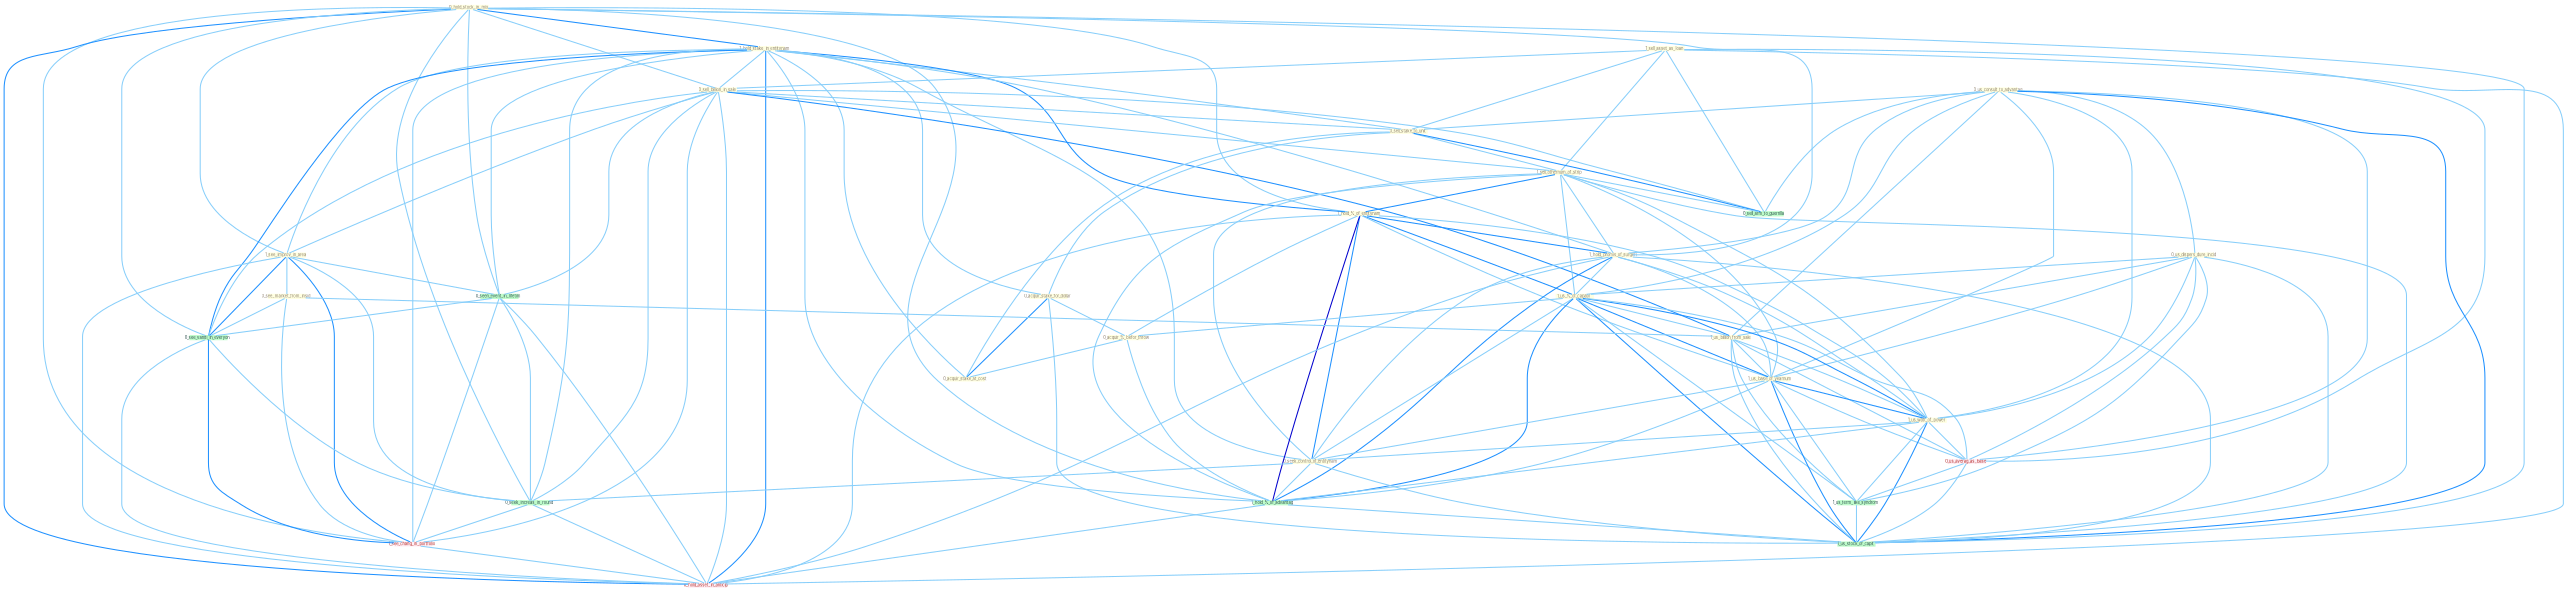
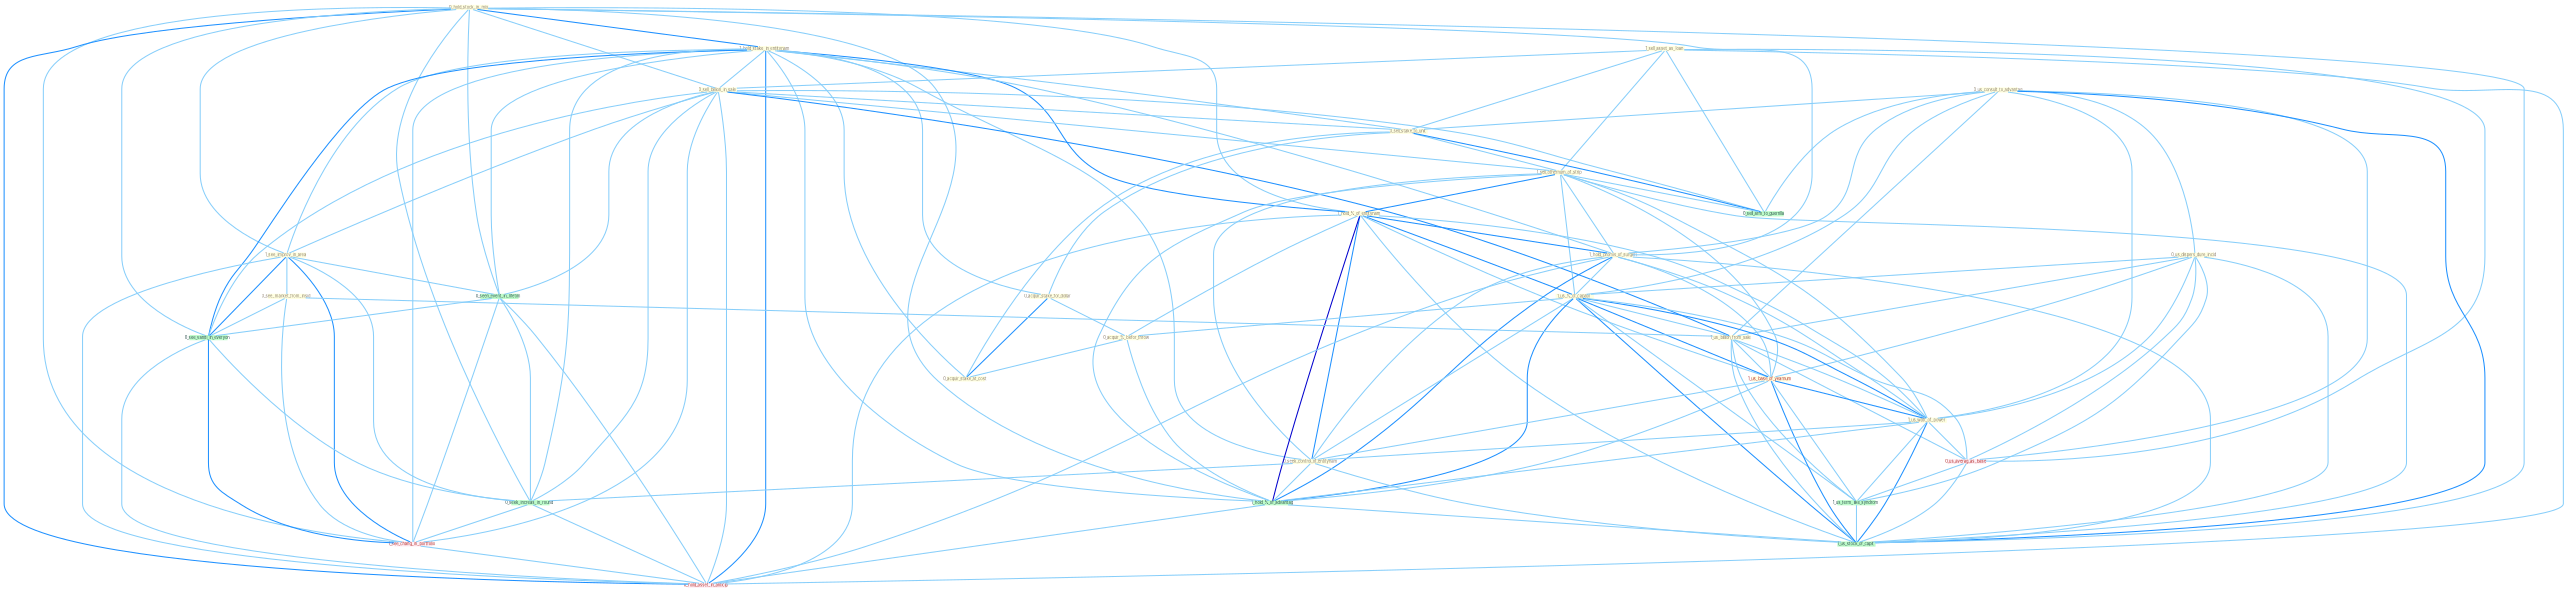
  graph {
    fontname=Inter
    node [color="#ffffe0" fixedsize=true fontcolor="#8b7d6b" fontname=Inter fontsize=4 shape=polygon style=filled]
    edge [color="#87cefa" fontname=Inter w=1]
    "0_hold_stock_in_mix " [height=.06 width=.5]
    "1_hold_stake_in_entitynam " [height=.06 width=.5]
    "1_sell_asset_as_loan " [height=.06 width=.5]
    "0_sell_billion_in_sale " [height=.06 width=.5]
    "0_us_consult_to_advantag " [height=.06 width=.5]
    "0_sell_stake_to_unit " [height=.06 width=.5]
    "1_see_improv_in_area " [height=.06 width=.5]
    "1_sell_othernum_of_strip " [height=.06 width=.5]
    "1_hold_%_of_entitynam " [height=.06 width=.5]
    "0_us_dispers_dure_incid " [height=.06 width=.5]
    "1_hold_promis_of_surgeri " [height=.06 width=.5]
    "0_acquir_stake_for_dollar " [height=.06 width=.5]
    "1_us_%_of_capabl " [height=.06 width=.5]
    "0_acquir_%_befor_throw " [height=.06 width=.5]
    "0_see_market_from_insid " [height=.06 width=.5]
    "1_us_billion_from_sale " [height=.06 width=.5]
-   "1_us_base_of_yearnum " [height=.06 width=.5]
+   "1_us_base_of_yearnum " [fontcolor="#b22222" height=.06 width=.5]
    "1_us_watt_of_power " [height=.06 width=.5]
    "0_seek_control_of_entitynam " [height=.06 width=.5]
    "0_acquir_stake_at_cost " [height=.06 width=.5]
    "0_us_averag_as_base " [color="#fff0f5" fontcolor="#b22222" height=.06 width=.5]
    "1_see_chang_in_portfolio " [color="#fff0f5" fontcolor="#b22222" height=.06 width=.5]
    "0_hold_asset_in_anticip " [color="#fff0f5" fontcolor="#b22222" height=.06 width=.5]
    "0_seen_event_in_lifetim " [color="#BDFCC9" fontcolor="#2f4f4f" height=.06 width=.5]
    n25 [color="#BDFCC9" fontcolor="#2f4f4f" height=.06 label="1_hold_%_of_advantag" width=.5]
    "0_see_vaniti_in_everyon " [color="#BDFCC9" fontcolor="#2f4f4f" height=.06 width=.5]
    "0_seek_increas_in_round " [color="#BDFCC9" fontcolor="#2f4f4f" height=.06 width=.5]
    "1_us_stock_of_capit " [color="#BDFCC9" fontcolor="#2f4f4f" height=.06 width=.5]
    "0_sell_arm_to_guerrilla " [color="#BDFCC9" fontcolor="#2f4f4f" height=.06 width=.5]
    "1_us_term_like_syndrom " [color="#BDFCC9" fontcolor="#2f4f4f" height=.06 width=.5]
    subgraph sub_1 {
      "0_hold_stock_in_mix "
      "1_hold_stake_in_entitynam "
      "1_sell_asset_as_loan "
      "0_sell_billion_in_sale "
      "0_us_consult_to_advantag "
      "0_sell_stake_to_unit "
      "1_see_improv_in_area "
      "1_sell_othernum_of_strip "
      "1_hold_%_of_entitynam "
      "0_us_dispers_dure_incid "
      "1_hold_promis_of_surgeri "
      "0_acquir_stake_for_dollar "
      "1_us_%_of_capabl "
      "0_acquir_%_befor_throw "
      "0_see_market_from_insid "
      "1_us_billion_from_sale "
      "1_us_base_of_yearnum "
      "1_us_watt_of_power "
      "0_seek_control_of_entitynam "
      "0_acquir_stake_at_cost "
    }
    subgraph sub_2 {
      "0_us_averag_as_base "
      "1_see_chang_in_portfolio "
      "0_hold_asset_in_anticip "
    }
    "0_hold_stock_in_mix " -- "1_hold_stake_in_entitynam " [color="#1e90ff" w=2]
    "0_hold_stock_in_mix " -- "0_sell_billion_in_sale "
    "0_hold_stock_in_mix " -- "1_see_improv_in_area "
    "0_hold_stock_in_mix " -- "1_hold_%_of_entitynam "
    "0_hold_stock_in_mix " -- "1_hold_promis_of_surgeri "
    "0_hold_stock_in_mix " -- "1_see_chang_in_portfolio "
    "0_hold_stock_in_mix " -- "0_hold_asset_in_anticip " [color="#1e90ff" w=2]
    "0_hold_stock_in_mix " -- "0_seen_event_in_lifetim "
    "0_hold_stock_in_mix " -- n25
    "0_hold_stock_in_mix " -- "0_see_vaniti_in_everyon "
    "0_hold_stock_in_mix " -- "0_seek_increas_in_round "
    "0_hold_stock_in_mix " -- "1_us_stock_of_capit "
    "1_hold_stake_in_entitynam " -- "0_sell_billion_in_sale "
    "1_hold_stake_in_entitynam " -- "0_sell_stake_to_unit "
    "1_hold_stake_in_entitynam " -- "1_see_improv_in_area "
    "1_hold_stake_in_entitynam " -- "1_hold_%_of_entitynam " [color="#1e90ff" w=2]
    "1_hold_stake_in_entitynam " -- "1_hold_promis_of_surgeri "
    "1_hold_stake_in_entitynam " -- "0_acquir_stake_for_dollar "
    "1_hold_stake_in_entitynam " -- "0_seek_control_of_entitynam "
    "1_hold_stake_in_entitynam " -- "0_acquir_stake_at_cost "
    "1_hold_stake_in_entitynam " -- "1_see_chang_in_portfolio "
    "1_hold_stake_in_entitynam " -- "0_hold_asset_in_anticip " [color="#1e90ff" w=2]
    "1_hold_stake_in_entitynam " -- "0_seen_event_in_lifetim "
    "1_hold_stake_in_entitynam " -- n25
    "1_hold_stake_in_entitynam " -- "0_see_vaniti_in_everyon " [color="#1e90ff"]
    "1_hold_stake_in_entitynam " -- "0_seek_increas_in_round "
    "1_sell_asset_as_loan " -- "0_sell_billion_in_sale "
    "1_sell_asset_as_loan " -- "0_sell_stake_to_unit "
    "1_sell_asset_as_loan " -- "1_sell_othernum_of_strip "
    "1_sell_asset_as_loan " -- "0_us_averag_as_base "
    "1_sell_asset_as_loan " -- "0_hold_asset_in_anticip "
    "1_sell_asset_as_loan " -- "0_sell_arm_to_guerrilla "
    "0_sell_billion_in_sale " -- "0_sell_stake_to_unit "
    "0_sell_billion_in_sale " -- "1_see_improv_in_area "
    "0_sell_billion_in_sale " -- "1_sell_othernum_of_strip "
    "0_sell_billion_in_sale " -- "1_us_billion_from_sale " [color="#1e90ff" w=2]
    "0_sell_billion_in_sale " -- "1_see_chang_in_portfolio "
    "0_sell_billion_in_sale " -- "0_hold_asset_in_anticip "
    "0_sell_billion_in_sale " -- "0_seen_event_in_lifetim "
    "0_sell_billion_in_sale " -- "0_see_vaniti_in_everyon "
    "0_sell_billion_in_sale " -- "0_seek_increas_in_round "
    "0_sell_billion_in_sale " -- "0_sell_arm_to_guerrilla "
    "0_us_consult_to_advantag " -- "0_sell_stake_to_unit "
    "0_us_consult_to_advantag " -- "0_us_dispers_dure_incid "
    "0_us_consult_to_advantag " -- "1_hold_promis_of_surgeri "
    "0_us_consult_to_advantag " -- "1_us_%_of_capabl "
    "0_us_consult_to_advantag " -- "1_us_billion_from_sale "
-   "0_us_consult_to_advantag " -- "1_us_base_of_yearnum "
    "0_us_consult_to_advantag " -- "1_us_watt_of_power "
    "0_us_consult_to_advantag " -- "0_us_averag_as_base "
    "0_us_consult_to_advantag " -- "1_us_stock_of_capit " [color="#1e90ff"]
    "0_us_consult_to_advantag " -- "0_sell_arm_to_guerrilla "
    "0_sell_stake_to_unit " -- "1_sell_othernum_of_strip "
    "0_sell_stake_to_unit " -- "0_acquir_stake_for_dollar "
    "0_sell_stake_to_unit " -- "0_acquir_stake_at_cost "
    "0_sell_stake_to_unit " -- "0_sell_arm_to_guerrilla " [color="#1e90ff" w=2]
    "1_see_improv_in_area " -- "0_see_market_from_insid "
    "1_see_improv_in_area " -- "1_see_chang_in_portfolio " [color="#1e90ff" w=2]
    "1_see_improv_in_area " -- "0_hold_asset_in_anticip "
    "1_see_improv_in_area " -- "0_seen_event_in_lifetim "
    "1_see_improv_in_area " -- "0_see_vaniti_in_everyon " [color="#1e90ff" w=2]
    "1_see_improv_in_area " -- "0_seek_increas_in_round "
    "1_sell_othernum_of_strip " -- "1_hold_%_of_entitynam " [color="#1e90ff"]
    "1_sell_othernum_of_strip " -- "1_hold_promis_of_surgeri "
    "1_sell_othernum_of_strip " -- "1_us_%_of_capabl "
    "1_sell_othernum_of_strip " -- "1_us_base_of_yearnum "
    "1_sell_othernum_of_strip " -- "1_us_watt_of_power "
    "1_sell_othernum_of_strip " -- "0_seek_control_of_entitynam "
    "1_sell_othernum_of_strip " -- n25
    "1_sell_othernum_of_strip " -- "1_us_stock_of_capit "
    "1_sell_othernum_of_strip " -- "0_sell_arm_to_guerrilla "
    "1_hold_%_of_entitynam " -- "1_hold_promis_of_surgeri " [color="#1e90ff" w=2]
    "1_hold_%_of_entitynam " -- "1_us_%_of_capabl " [color="#1e90ff" w=2]
    "1_hold_%_of_entitynam " -- "0_acquir_%_befor_throw "
    "1_hold_%_of_entitynam " -- "1_us_base_of_yearnum "
    "1_hold_%_of_entitynam " -- "1_us_watt_of_power "
    "1_hold_%_of_entitynam " -- "0_seek_control_of_entitynam " [color="#1e90ff" w=2]
    "1_hold_%_of_entitynam " -- "0_hold_asset_in_anticip "
    "1_hold_%_of_entitynam " -- n25 [color="#0000cd" w=3]
-   "0_acquir_stake_for_dollar " -- "1_us_stock_of_capit "
+   "1_hold_%_of_entitynam " -- "1_us_stock_of_capit "
    "0_us_dispers_dure_incid " -- "1_us_%_of_capabl "
    "0_us_dispers_dure_incid " -- "1_us_billion_from_sale "
    "0_us_dispers_dure_incid " -- "1_us_base_of_yearnum "
    "0_us_dispers_dure_incid " -- "1_us_watt_of_power "
    "0_us_dispers_dure_incid " -- "0_us_averag_as_base "
    "0_us_dispers_dure_incid " -- "1_us_stock_of_capit "
    "0_us_dispers_dure_incid " -- "1_us_term_like_syndrom "
    "1_hold_promis_of_surgeri " -- "1_us_%_of_capabl "
    "1_hold_promis_of_surgeri " -- "1_us_base_of_yearnum "
    "1_hold_promis_of_surgeri " -- "1_us_watt_of_power "
    "1_hold_promis_of_surgeri " -- "0_seek_control_of_entitynam "
    "1_hold_promis_of_surgeri " -- "0_hold_asset_in_anticip "
    "1_hold_promis_of_surgeri " -- n25 [color="#1e90ff" w=2]
    "1_hold_promis_of_surgeri " -- "1_us_stock_of_capit "
    "0_acquir_stake_for_dollar " -- "0_acquir_%_befor_throw "
    "0_acquir_stake_for_dollar " -- "0_acquir_stake_at_cost " [color="#1e90ff" w=2]
    "1_us_%_of_capabl " -- "0_acquir_%_befor_throw "
    "1_us_%_of_capabl " -- "1_us_billion_from_sale "
    "1_us_%_of_capabl " -- "1_us_base_of_yearnum " [color="#1e90ff" w=2]
    "1_us_%_of_capabl " -- "1_us_watt_of_power " [color="#1e90ff" w=2]
    "1_us_%_of_capabl " -- "0_seek_control_of_entitynam "
    "1_us_%_of_capabl " -- "0_us_averag_as_base "
    "1_us_%_of_capabl " -- n25 [color="#1e90ff" w=2]
    "1_us_%_of_capabl " -- "1_us_stock_of_capit " [color="#1e90ff" w=2]
    "1_us_%_of_capabl " -- "1_us_term_like_syndrom "
    "0_acquir_%_befor_throw " -- "0_acquir_stake_at_cost "
    "0_acquir_%_befor_throw " -- n25
    "0_see_market_from_insid " -- "1_us_billion_from_sale "
    "0_see_market_from_insid " -- "1_see_chang_in_portfolio "
    "0_see_market_from_insid " -- "0_see_vaniti_in_everyon "
    "1_us_billion_from_sale " -- "1_us_base_of_yearnum "
    "1_us_billion_from_sale " -- "1_us_watt_of_power "
    "1_us_billion_from_sale " -- "0_us_averag_as_base "
    "1_us_billion_from_sale " -- "1_us_stock_of_capit "
    "1_us_billion_from_sale " -- "1_us_term_like_syndrom "
    "1_us_base_of_yearnum " -- "1_us_watt_of_power " [color="#1e90ff" w=2]
    "1_us_base_of_yearnum " -- "0_seek_control_of_entitynam "
-   "1_us_base_of_yearnum " -- "0_us_averag_as_base "
    "1_us_base_of_yearnum " -- n25
    "1_us_base_of_yearnum " -- "1_us_stock_of_capit " [color="#1e90ff" w=2]
    "1_us_base_of_yearnum " -- "1_us_term_like_syndrom "
    "1_us_watt_of_power " -- "0_seek_control_of_entitynam "
    "1_us_watt_of_power " -- "0_us_averag_as_base "
    "1_us_watt_of_power " -- n25
    "1_us_watt_of_power " -- "1_us_stock_of_capit " [color="#1e90ff" w=2]
    "1_us_watt_of_power " -- "1_us_term_like_syndrom "
    "0_seek_control_of_entitynam " -- n25
    "0_seek_control_of_entitynam " -- "0_seek_increas_in_round "
    "0_seek_control_of_entitynam " -- "1_us_stock_of_capit "
    "0_us_averag_as_base " -- "1_us_stock_of_capit "
    "0_us_averag_as_base " -- "1_us_term_like_syndrom "
    "1_see_chang_in_portfolio " -- "0_hold_asset_in_anticip "
    "0_seen_event_in_lifetim " -- "1_see_chang_in_portfolio "
    "0_seen_event_in_lifetim " -- "0_hold_asset_in_anticip "
    "0_seen_event_in_lifetim " -- "0_see_vaniti_in_everyon "
    "0_seen_event_in_lifetim " -- "0_seek_increas_in_round "
    n25 -- "0_hold_asset_in_anticip "
    n25 -- "1_us_stock_of_capit "
    "0_see_vaniti_in_everyon " -- "1_see_chang_in_portfolio " [color="#1e90ff" w=2]
    "0_see_vaniti_in_everyon " -- "0_hold_asset_in_anticip "
    "0_see_vaniti_in_everyon " -- "0_seek_increas_in_round "
    "0_seek_increas_in_round " -- "1_see_chang_in_portfolio "
    "0_seek_increas_in_round " -- "0_hold_asset_in_anticip "
    "1_us_term_like_syndrom " -- "1_us_stock_of_capit "
  }
